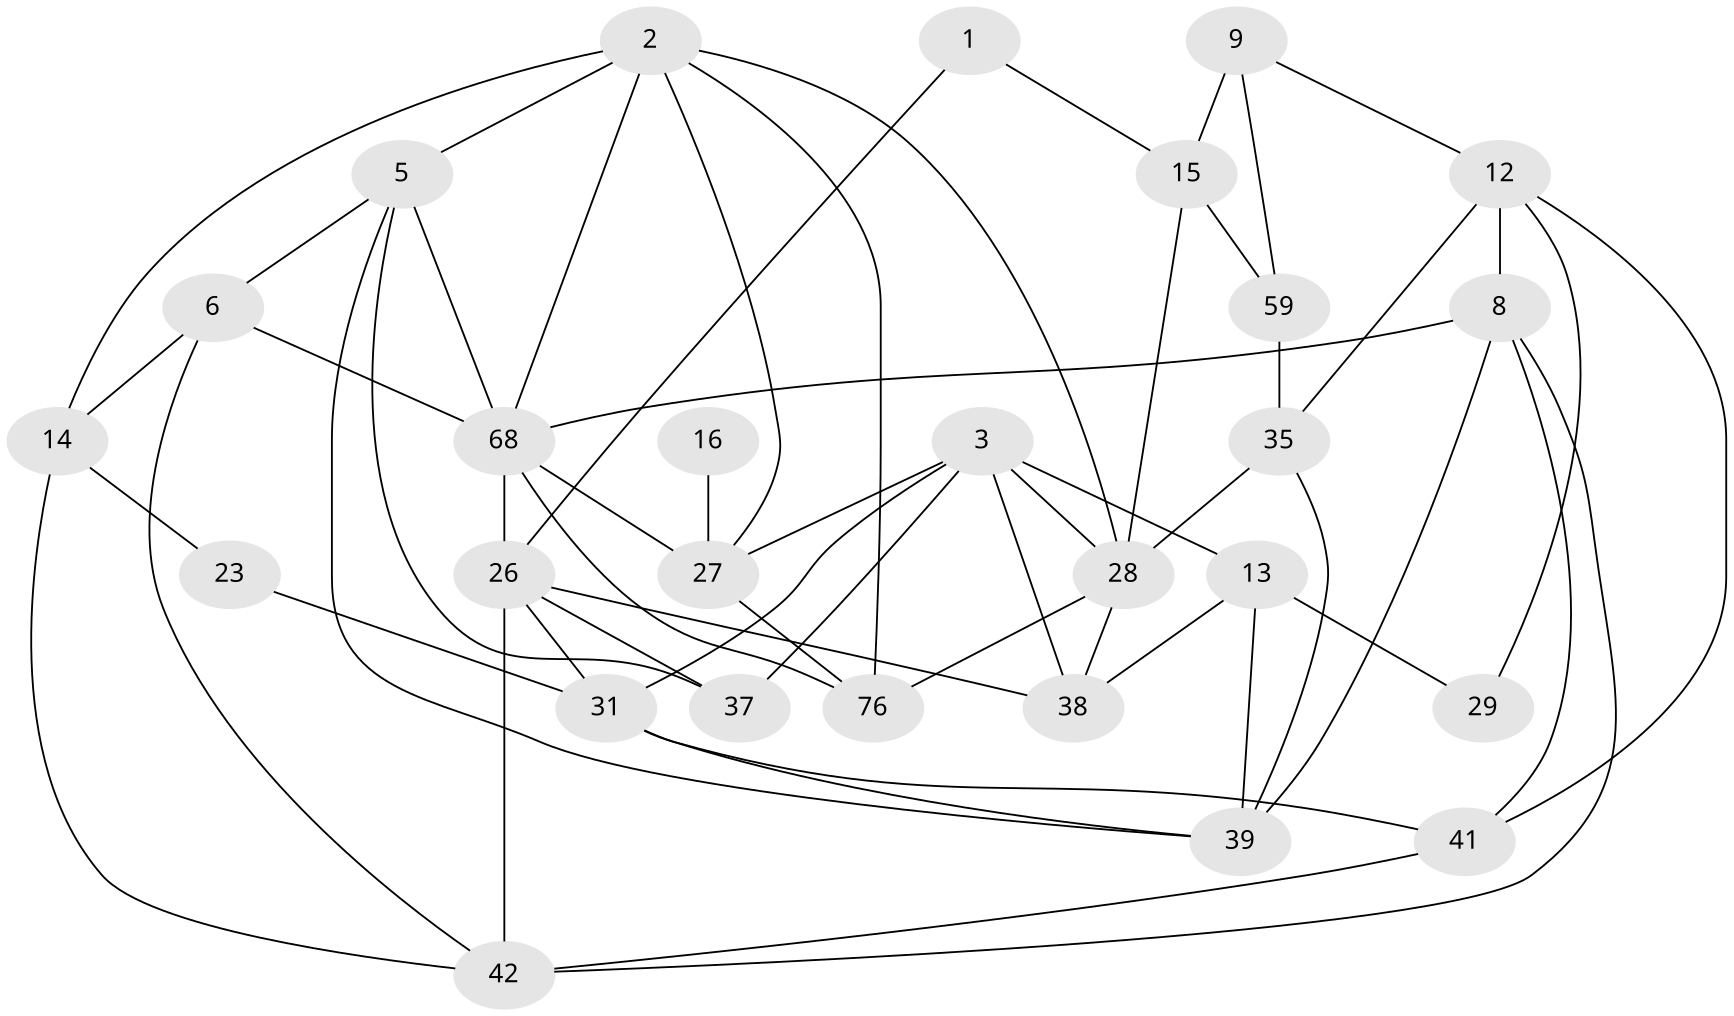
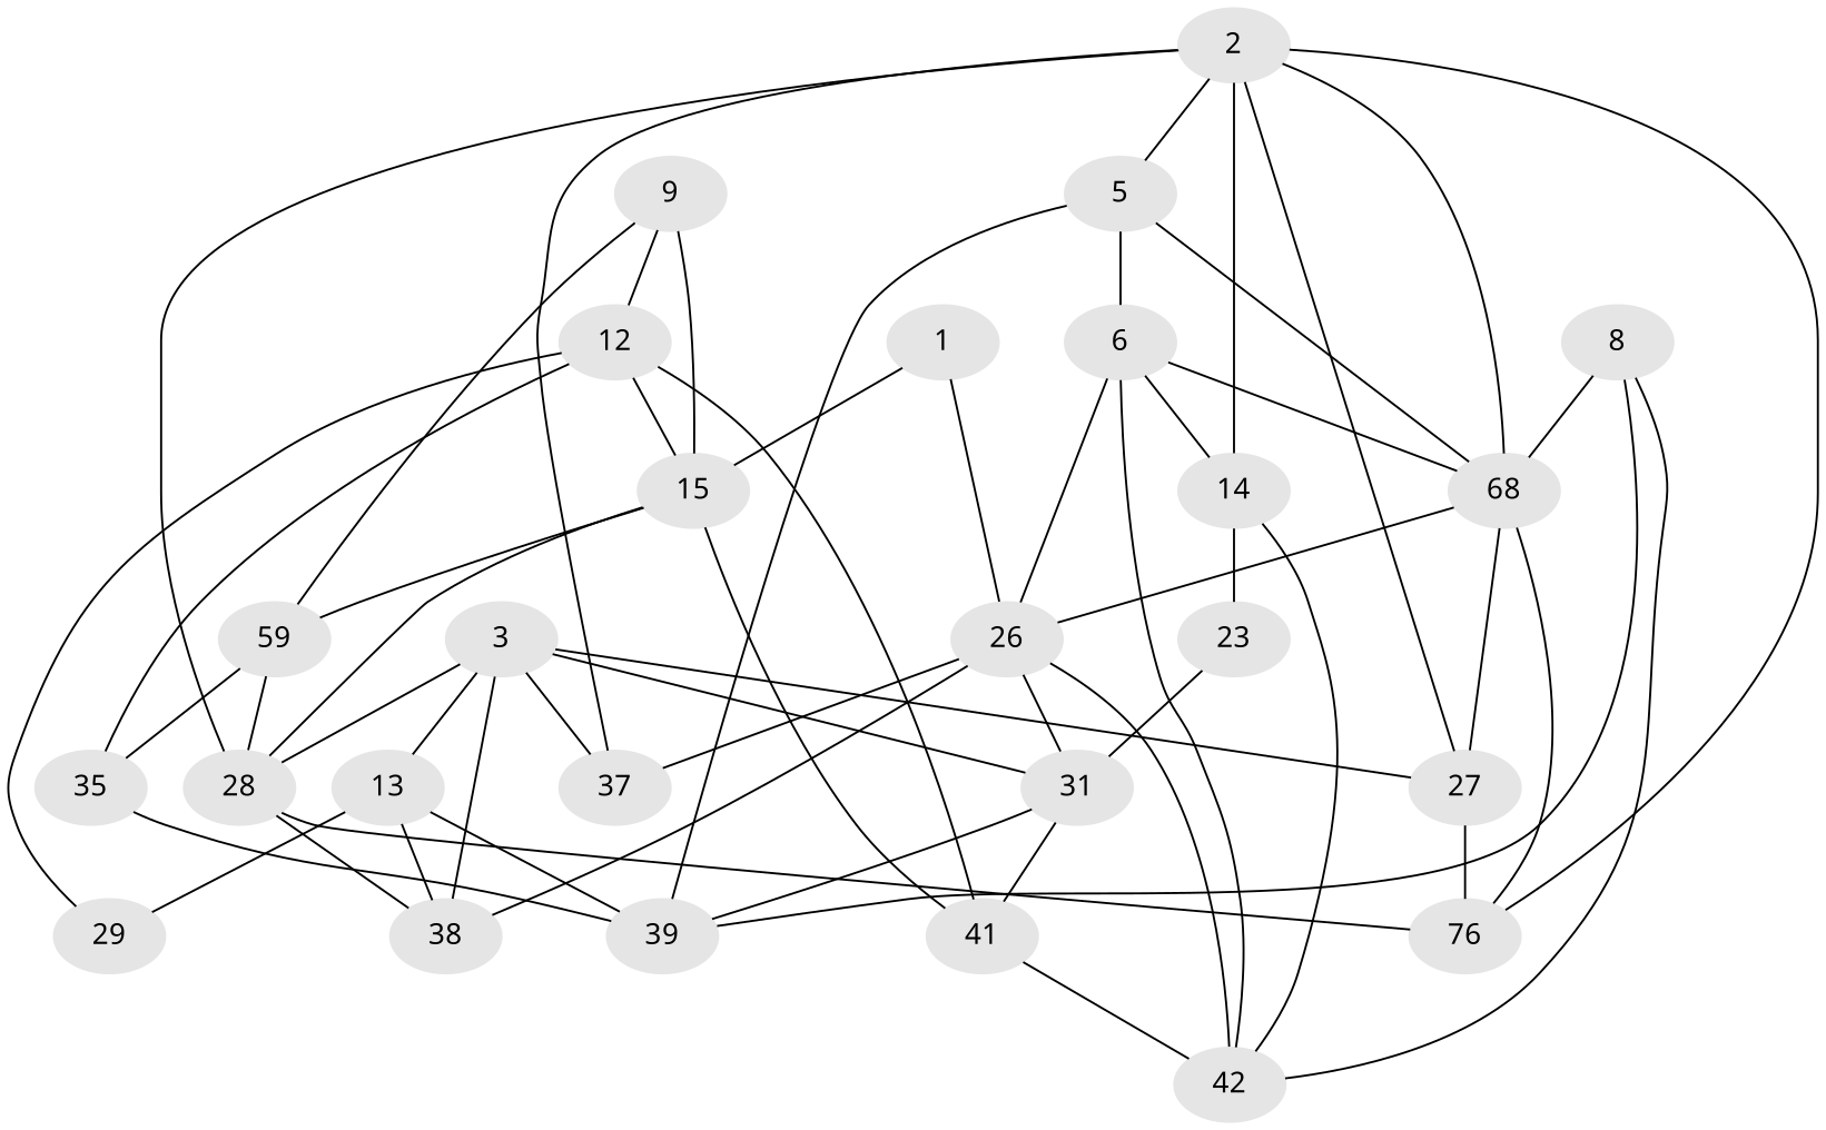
  graph {
    fontname="Noto Sans"
    node [color=gray90 fontname="Noto Sans" style=filled]
    edge [fontname="Noto Sans"]
    1 [super="+7"]
    15 [super="+32"]
    26 [super="+45"]
    28 [super="+49"]
    n5 [label=59 super="+30"]
    31 [super="+47"]
    37 [super="+44"]
    38
    42 [super="+48"]
    41
    2 [super="+22"]
    5
    14 [super="+25"]
    n14 [label=68 super="+21"]
    27 [super="+43"]
    n16 [label=76 super="+46"]
    6 [super="+17"]
    39 [super="+40"]
    23
    3 [super="+11"]
    13 [super="+20"]
    29
    35 [super="+51"]
    8 [super="+24"]
    12 [super="+50"]
    9
-   16
    1 -- 15
    1 -- 26
    15 -- 28
    15 -- n5
    26 -- 31
    26 -- 37
    26 -- 38
    26 -- 42 [weight=2]
    28 -- 38
    28 -- n16
-   35 -- 28 [weight=2]
+   n5 -- 28 [weight=2]
    n5 -- 35 [weight=2]
    31 -- 41
    31 -- 39
    41 -- 42
    2 -- 28
    2 -- 5
    2 -- 14
    2 -- n14
    2 -- 27
    2 -- n16
-   5 -- 37
+   2 -- 37
    5 -- n14
    5 -- 6
    5 -- 39
    14 -- 42
    14 -- 23
    n14 -- 26
    n14 -- 27
    n14 -- n16
    27 -- n16 [weight=2]
+   6 -- 26
    6 -- 42
    6 -- 14
    6 -- n14
    23 -- 31
    3 -- 28
    3 -- 31
    3 -- 37
    3 -- 38
    3 -- 27
    3 -- 13
    13 -- 38
    13 -- 39 [weight=2]
    13 -- 29
    35 -- 39
    8 -- 42
-   8 -- 41
+   15 -- 41
    8 -- n14
    8 -- 39
-   12 -- 8
+   12 -- 15
    12 -- 41
    12 -- 29
    12 -- 35
    9 -- 15 [weight=2]
    9 -- n5
    9 -- 12
-   16 -- 27
  }
